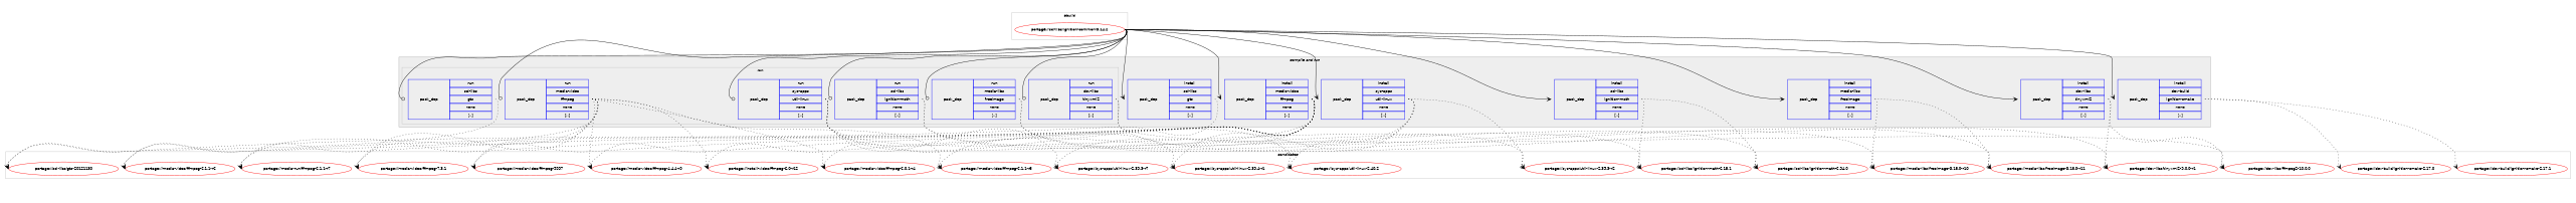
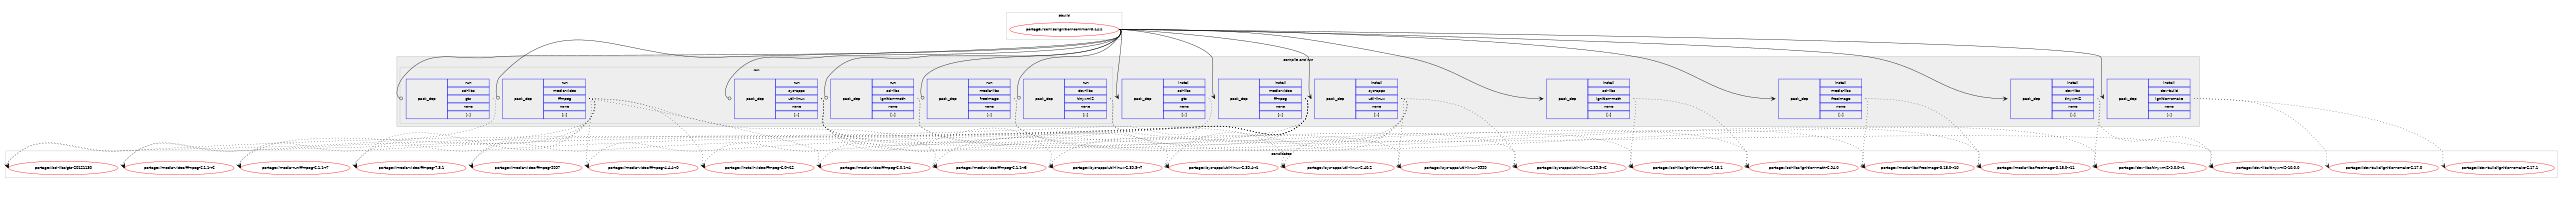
  digraph {
    compound=true
    concentrate=true
    fontname=Helvetica
    fontsize=10
    newrank=true
    rankdir=TB
    ranksep=1.5
    node [color=red fontname=Helvetica fontsize=10]
    edge [arrowhead=vee headport=w style=dotted tailport=e weight=100]
    n1 [label="portage://sci-libs/ignition-common-3.14.2" width=4]
    n2 [color=blue label=<<TABLE BORDER="0" CELLBORDER="1" CELLSPACING="0" CELLPADDING="4" WIDTH="220"><TR><TD ROWSPAN="6" CELLPADDING="30">pack_dep</TD></TR><TR><TD WIDTH="110">install</TD></TR><TR><TD>dev-build</TD></TR><TR><TD>ignition-cmake</TD></TR><TR><TD>none</TD></TR><TR><TD>[,,]</TD></TR></TABLE>> shape=none]
    n3 [color=blue label=<<TABLE BORDER="0" CELLBORDER="1" CELLSPACING="0" CELLPADDING="4" WIDTH="220"><TR><TD ROWSPAN="6" CELLPADDING="30">pack_dep</TD></TR><TR><TD WIDTH="110">install</TD></TR><TR><TD>dev-libs</TD></TR><TR><TD>tinyxml2</TD></TR><TR><TD>none</TD></TR><TR><TD>[,,]</TD></TR></TABLE>> shape=none]
    n4 [color=blue label=<<TABLE BORDER="0" CELLBORDER="1" CELLSPACING="0" CELLPADDING="4" WIDTH="220"><TR><TD ROWSPAN="6" CELLPADDING="30">pack_dep</TD></TR><TR><TD WIDTH="110">install</TD></TR><TR><TD>media-libs</TD></TR><TR><TD>freeimage</TD></TR><TR><TD>none</TD></TR><TR><TD>[,,]</TD></TR></TABLE>> shape=none]
    n5 [color=blue label=<<TABLE BORDER="0" CELLBORDER="1" CELLSPACING="0" CELLPADDING="4" WIDTH="220"><TR><TD ROWSPAN="6" CELLPADDING="30">pack_dep</TD></TR><TR><TD WIDTH="110">install</TD></TR><TR><TD>media-video</TD></TR><TR><TD>ffmpeg</TD></TR><TR><TD>none</TD></TR><TR><TD>[,,]</TD></TR></TABLE>> shape=none]
    n6 [color=blue label=<<TABLE BORDER="0" CELLBORDER="1" CELLSPACING="0" CELLPADDING="4" WIDTH="220"><TR><TD ROWSPAN="6" CELLPADDING="30">pack_dep</TD></TR><TR><TD WIDTH="110">install</TD></TR><TR><TD>sci-libs</TD></TR><TR><TD>gts</TD></TR><TR><TD>none</TD></TR><TR><TD>[,,]</TD></TR></TABLE>> shape=none]
    n7 [color=blue label=<<TABLE BORDER="0" CELLBORDER="1" CELLSPACING="0" CELLPADDING="4" WIDTH="220"><TR><TD ROWSPAN="6" CELLPADDING="30">pack_dep</TD></TR><TR><TD WIDTH="110">install</TD></TR><TR><TD>sci-libs</TD></TR><TR><TD>ignition-math</TD></TR><TR><TD>none</TD></TR><TR><TD>[,,]</TD></TR></TABLE>> shape=none]
    n8 [color=blue label=<<TABLE BORDER="0" CELLBORDER="1" CELLSPACING="0" CELLPADDING="4" WIDTH="220"><TR><TD ROWSPAN="6" CELLPADDING="30">pack_dep</TD></TR><TR><TD WIDTH="110">install</TD></TR><TR><TD>sys-apps</TD></TR><TR><TD>util-linux</TD></TR><TR><TD>none</TD></TR><TR><TD>[,,]</TD></TR></TABLE>> shape=none]
    n9 [color=blue label=<<TABLE BORDER="0" CELLBORDER="1" CELLSPACING="0" CELLPADDING="4" WIDTH="220"><TR><TD ROWSPAN="6" CELLPADDING="30">pack_dep</TD></TR><TR><TD WIDTH="110">run</TD></TR><TR><TD>dev-libs</TD></TR><TR><TD>tinyxml2</TD></TR><TR><TD>none</TD></TR><TR><TD>[,,]</TD></TR></TABLE>> shape=none]
    n10 [color=blue label=<<TABLE BORDER="0" CELLBORDER="1" CELLSPACING="0" CELLPADDING="4" WIDTH="220"><TR><TD ROWSPAN="6" CELLPADDING="30">pack_dep</TD></TR><TR><TD WIDTH="110">run</TD></TR><TR><TD>media-libs</TD></TR><TR><TD>freeimage</TD></TR><TR><TD>none</TD></TR><TR><TD>[,,]</TD></TR></TABLE>> shape=none]
    n11 [color=blue label=<<TABLE BORDER="0" CELLBORDER="1" CELLSPACING="0" CELLPADDING="4" WIDTH="220"><TR><TD ROWSPAN="6" CELLPADDING="30">pack_dep</TD></TR><TR><TD WIDTH="110">run</TD></TR><TR><TD>media-video</TD></TR><TR><TD>ffmpeg</TD></TR><TR><TD>none</TD></TR><TR><TD>[,,]</TD></TR></TABLE>> shape=none]
    n12 [color=blue label=<<TABLE BORDER="0" CELLBORDER="1" CELLSPACING="0" CELLPADDING="4" WIDTH="220"><TR><TD ROWSPAN="6" CELLPADDING="30">pack_dep</TD></TR><TR><TD WIDTH="110">run</TD></TR><TR><TD>sci-libs</TD></TR><TR><TD>gts</TD></TR><TR><TD>none</TD></TR><TR><TD>[,,]</TD></TR></TABLE>> shape=none]
    n13 [color=blue label=<<TABLE BORDER="0" CELLBORDER="1" CELLSPACING="0" CELLPADDING="4" WIDTH="220"><TR><TD ROWSPAN="6" CELLPADDING="30">pack_dep</TD></TR><TR><TD WIDTH="110">run</TD></TR><TR><TD>sci-libs</TD></TR><TR><TD>ignition-math</TD></TR><TR><TD>none</TD></TR><TR><TD>[,,]</TD></TR></TABLE>> shape=none]
    n14 [color=blue label=<<TABLE BORDER="0" CELLBORDER="1" CELLSPACING="0" CELLPADDING="4" WIDTH="220"><TR><TD ROWSPAN="6" CELLPADDING="30">pack_dep</TD></TR><TR><TD WIDTH="110">run</TD></TR><TR><TD>sys-apps</TD></TR><TR><TD>util-linux</TD></TR><TR><TD>none</TD></TR><TR><TD>[,,]</TD></TR></TABLE>> shape=none]
    n15 [label="portage://dev-build/ignition-cmake-2.17.1" width=4]
    n16 [label="portage://dev-build/ignition-cmake-2.17.0" width=4]
-   n17 [label="portage://dev-libs/ffmpeg2-10.0.0" width=4]
+   n17 [label="portage://dev-libs/tinyxml2-10.0.0" width=4]
    n18 [label="portage://dev-libs/tinyxml2-9.0.0-r1" width=4]
    n19 [label="portage://media-libs/freeimage-3.18.0-r11" width=4]
    n20 [label="portage://media-libs/freeimage-3.18.0-r10" width=4]
    n21 [label="portage://media-video/ffmpeg-9997" width=4]
    n22 [label="portage://media-video/ffmpeg-7.3.1" width=4]
    n23 [label="portage://media-run/ffmpeg-6.1.1-r7" width=4]
    n24 [label="portage://media-video/ffmpeg-6.1.1-r6" width=4]
    n25 [label="portage://media-video/ffmpeg-6.1.1-r5" width=4]
    n26 [label="portage://media-video/ffmpeg-6.0.1-r4" width=4]
    n27 [label="portage://install-video/ffmpeg-6.0-r12" width=4]
    n28 [label="portage://media-video/ffmpeg-4.4.4-r9" width=4]
    n29 [label="portage://sci-libs/gts-20121130" width=4]
    n30 [label="portage://sci-libs/ignition-math-6.15.1" width=4]
    n31 [label="portage://sci-libs/ignition-math-6.94.0" width=4]
+   n32 [label="portage://sys-apps/util-linux-9999" width=4]
    n33 [label="portage://sys-apps/util-linux-2.40.2" width=4]
    n34 [label="portage://sys-apps/util-linux-2.39.4-r1" width=4]
    n35 [label="portage://sys-apps/util-linux-2.39.3-r7" width=4]
    n36 [label="portage://sys-apps/util-linux-2.39.3-r2" width=4]
    subgraph cluster_1 {
      color=gray
      label=<<i>ebuild</i>>
      n1
    }
    subgraph cluster_2 {
      color=gray
      label=<<i>dependencies</i>>
      subgraph cluster_3 {
        color=gray
        fillcolor="#eeeeee"
        label=<<i>compile</i>>
        style=filled
        subgraph sub_4 {
          color=gray
          fillcolor="#eeeeee"
          label=<<i>compile</i>>
          style=filled
          n2
        }
        subgraph sub_5 {
          color=gray
          fillcolor="#eeeeee"
          label=<<i>compile</i>>
          style=filled
          n3
        }
        subgraph sub_6 {
          color=gray
          fillcolor="#eeeeee"
          label=<<i>compile</i>>
          style=filled
          n4
        }
        subgraph sub_7 {
          color=gray
          fillcolor="#eeeeee"
          label=<<i>compile</i>>
          style=filled
          n5
        }
        subgraph sub_8 {
          color=gray
          fillcolor="#eeeeee"
          label=<<i>compile</i>>
          style=filled
          n6
        }
        subgraph sub_9 {
          color=gray
          fillcolor="#eeeeee"
          label=<<i>compile</i>>
          style=filled
          n7
        }
        subgraph sub_10 {
          color=gray
          fillcolor="#eeeeee"
          label=<<i>compile</i>>
          style=filled
          n8
        }
      }
      subgraph cluster_11 {
        color=gray
        fillcolor="#eeeeee"
        label=<<i>compile and run</i>>
        style=filled
      }
      subgraph cluster_12 {
        color=gray
        fillcolor="#eeeeee"
        label=<<i>run</i>>
        style=filled
        subgraph sub_13 {
          color=gray
          fillcolor="#eeeeee"
          label=<<i>run</i>>
          style=filled
          n9
        }
        subgraph sub_14 {
          color=gray
          fillcolor="#eeeeee"
          label=<<i>run</i>>
          style=filled
          n10
        }
        subgraph sub_15 {
          color=gray
          fillcolor="#eeeeee"
          label=<<i>run</i>>
          style=filled
          n11
        }
        subgraph sub_16 {
          color=gray
          fillcolor="#eeeeee"
          label=<<i>run</i>>
          style=filled
          n12
        }
        subgraph sub_17 {
          color=gray
          fillcolor="#eeeeee"
          label=<<i>run</i>>
          style=filled
          n13
        }
        subgraph sub_18 {
          color=gray
          fillcolor="#eeeeee"
          label=<<i>run</i>>
          style=filled
          n14
        }
      }
    }
    subgraph cluster_19 {
      color=gray
      label=<<i>candidates</i>>
      rank=same
      subgraph sub_20 {
        color=black
        label=<<i>candidates</i>>
        nodesep=1
        rank=same
        n15
        n16
      }
      subgraph sub_21 {
        color=black
        label=<<i>candidates</i>>
        nodesep=1
        rank=same
        n17
        n18
      }
      subgraph sub_22 {
        color=black
        label=<<i>candidates</i>>
        nodesep=1
        rank=same
        n19
        n20
      }
      subgraph sub_23 {
        color=black
        label=<<i>candidates</i>>
        nodesep=1
        rank=same
        n21
        n22
        n23
        n24
        n25
        n26
        n27
        n28
      }
      subgraph sub_24 {
        color=black
        label=<<i>candidates</i>>
        nodesep=1
        rank=same
        n29
      }
      subgraph sub_25 {
        color=black
        label=<<i>candidates</i>>
        nodesep=1
        rank=same
        n30
        n31
      }
      subgraph sub_26 {
        color=black
        label=<<i>candidates</i>>
        nodesep=1
        rank=same
+       n32
        n33
        n34
        n35
        n36
      }
      subgraph sub_27 {
        color=black
        label=<<i>candidates</i>>
        nodesep=1
        rank=same
        n17
        n18
      }
      subgraph sub_28 {
        color=black
        label=<<i>candidates</i>>
        nodesep=1
        rank=same
        n19
        n20
      }
      subgraph sub_29 {
        color=black
        label=<<i>candidates</i>>
        nodesep=1
        rank=same
        n21
        n22
        n23
        n24
        n25
        n26
        n27
        n28
      }
      subgraph sub_30 {
        color=black
        label=<<i>candidates</i>>
        nodesep=1
        rank=same
        n29
      }
      subgraph sub_31 {
        color=black
        label=<<i>candidates</i>>
        nodesep=1
        rank=same
        n30
        n31
      }
      subgraph sub_32 {
        color=black
        label=<<i>candidates</i>>
        nodesep=1
        rank=same
+       n32
        n33
        n34
        n35
        n36
      }
    }
    n1 -> n2 [style=solid weight=20]
    n1 -> n3 [style=solid weight=20]
    n1 -> n4 [style=solid weight=20]
    n1 -> n5 [style=solid weight=20]
    n1 -> n6 [style=solid weight=20]
    n1 -> n7 [style=solid weight=20]
    n1 -> n8 [style=solid weight=20]
    n1 -> n9 [arrowhead=odot style=solid weight=20]
    n1 -> n10 [arrowhead=odot style=solid weight=20]
    n1 -> n11 [arrowhead=odot style=solid weight=20]
    n1 -> n12 [arrowhead=odot style=solid weight=20]
    n1 -> n13 [arrowhead=odot style=solid weight=20]
    n1 -> n14 [arrowhead=odot style=solid weight=20]
    n2 -> n15
    n2 -> n16
    n3 -> n17
    n3 -> n18
    n4 -> n19
    n4 -> n20
    n5 -> n21
    n5 -> n22
    n5 -> n23
    n5 -> n24
    n5 -> n25
    n5 -> n26
    n5 -> n27
    n5 -> n28
    n6 -> n29
    n7 -> n30
    n7 -> n31
+   n8 -> n32
    n8 -> n33
    n8 -> n34
    n8 -> n35
    n8 -> n36
    n9 -> n17
    n9 -> n18
    n10 -> n19
    n10 -> n20
    n11 -> n21
    n11 -> n22
    n11 -> n23
    n11 -> n24
    n11 -> n25
    n11 -> n26
    n11 -> n27
    n11 -> n28
    n12 -> n29
    n13 -> n30
    n13 -> n31
+   n14 -> n32
    n14 -> n33
    n14 -> n34
    n14 -> n35
    n14 -> n36
  }
